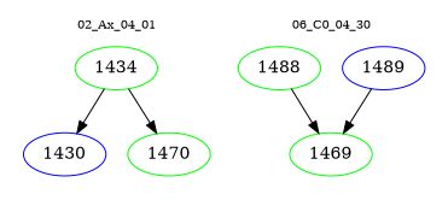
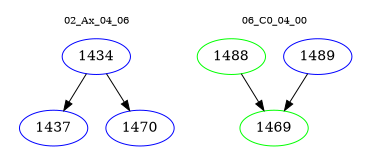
  digraph {
    node [color=green]
    edge [color=black]
-   n1 [color=blue label=1430]
-   n2 [label=1434]
-   n3 [label=1470]
+   n1 [color=blue label=1437]
+   n2 [color=blue label=1434]
+   n3 [color=blue label=1470]
    n4 [color=blue label=1489]
    n5 [label=1469]
    n6 [label=1488]
    subgraph cluster_1 {
      color=white
      fontsize=10
-     label="02_Ax_04_01"
+     label="02_Ax_04_06"
      n1
      n2
      n3
    }
    subgraph cluster_2 {
      color=white
      fontsize=10
-     label="06_C0_04_30"
+     label="06_C0_04_00"
      n4
      n5
      n6
    }
    n2 -> n1
    n2 -> n3
    n4 -> n5
    n6 -> n5
  }
